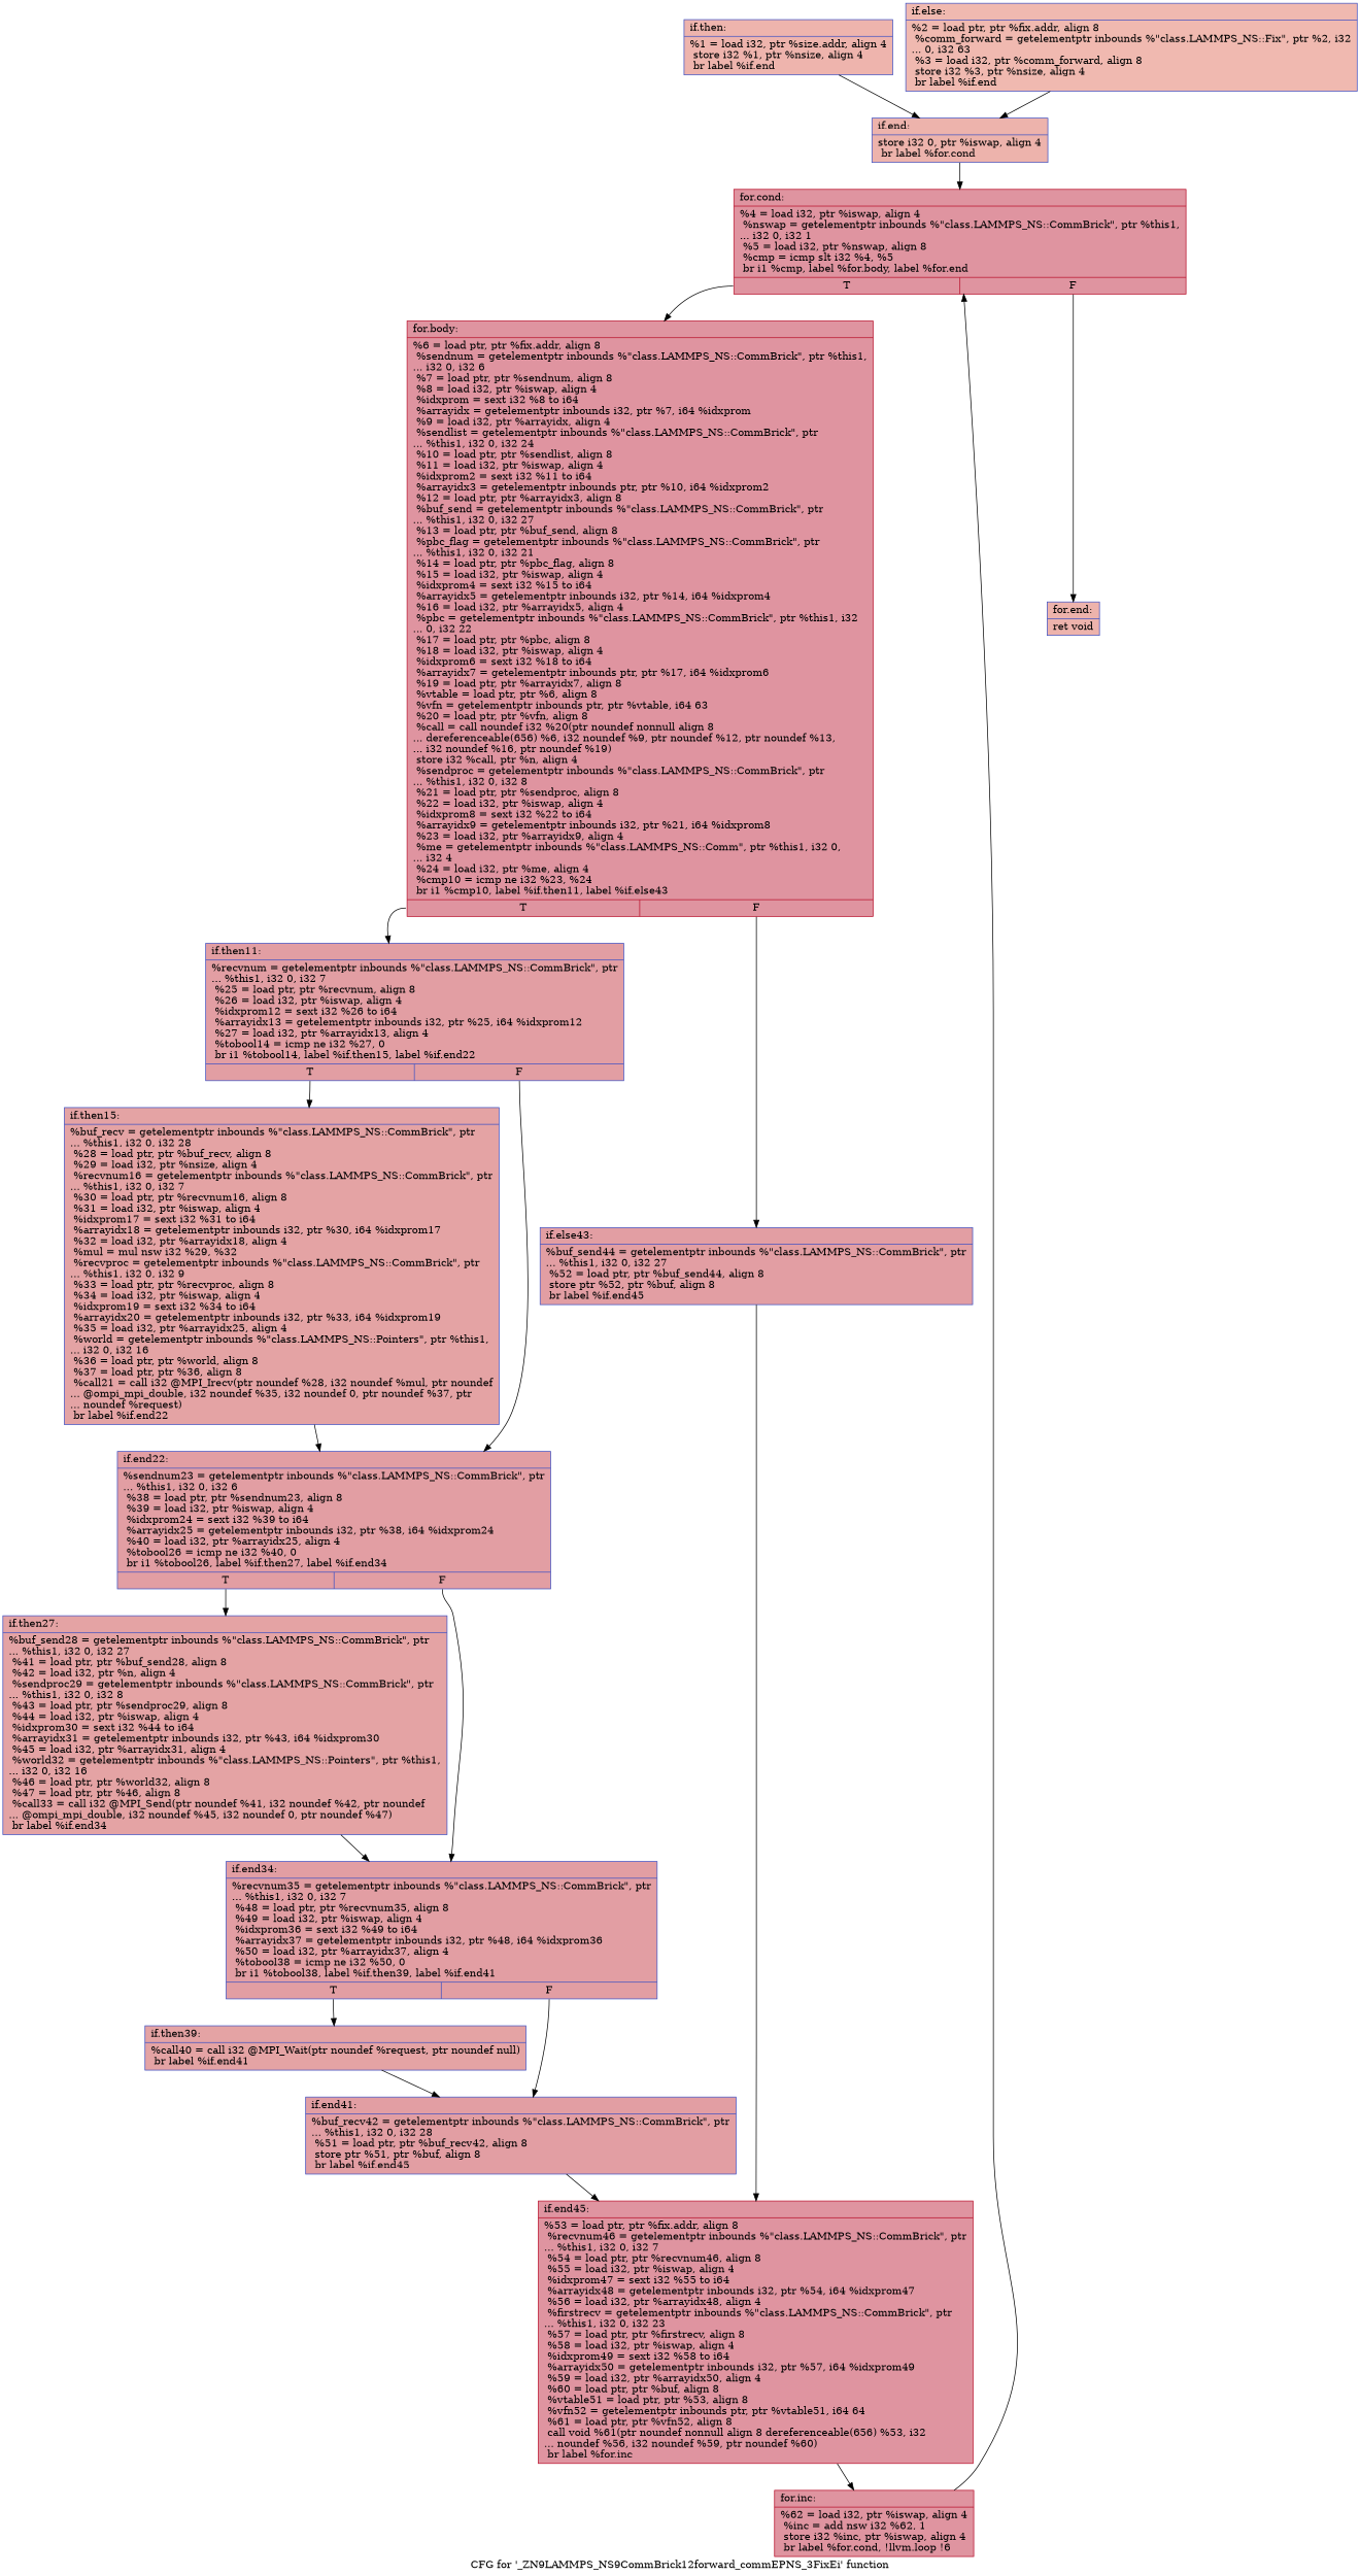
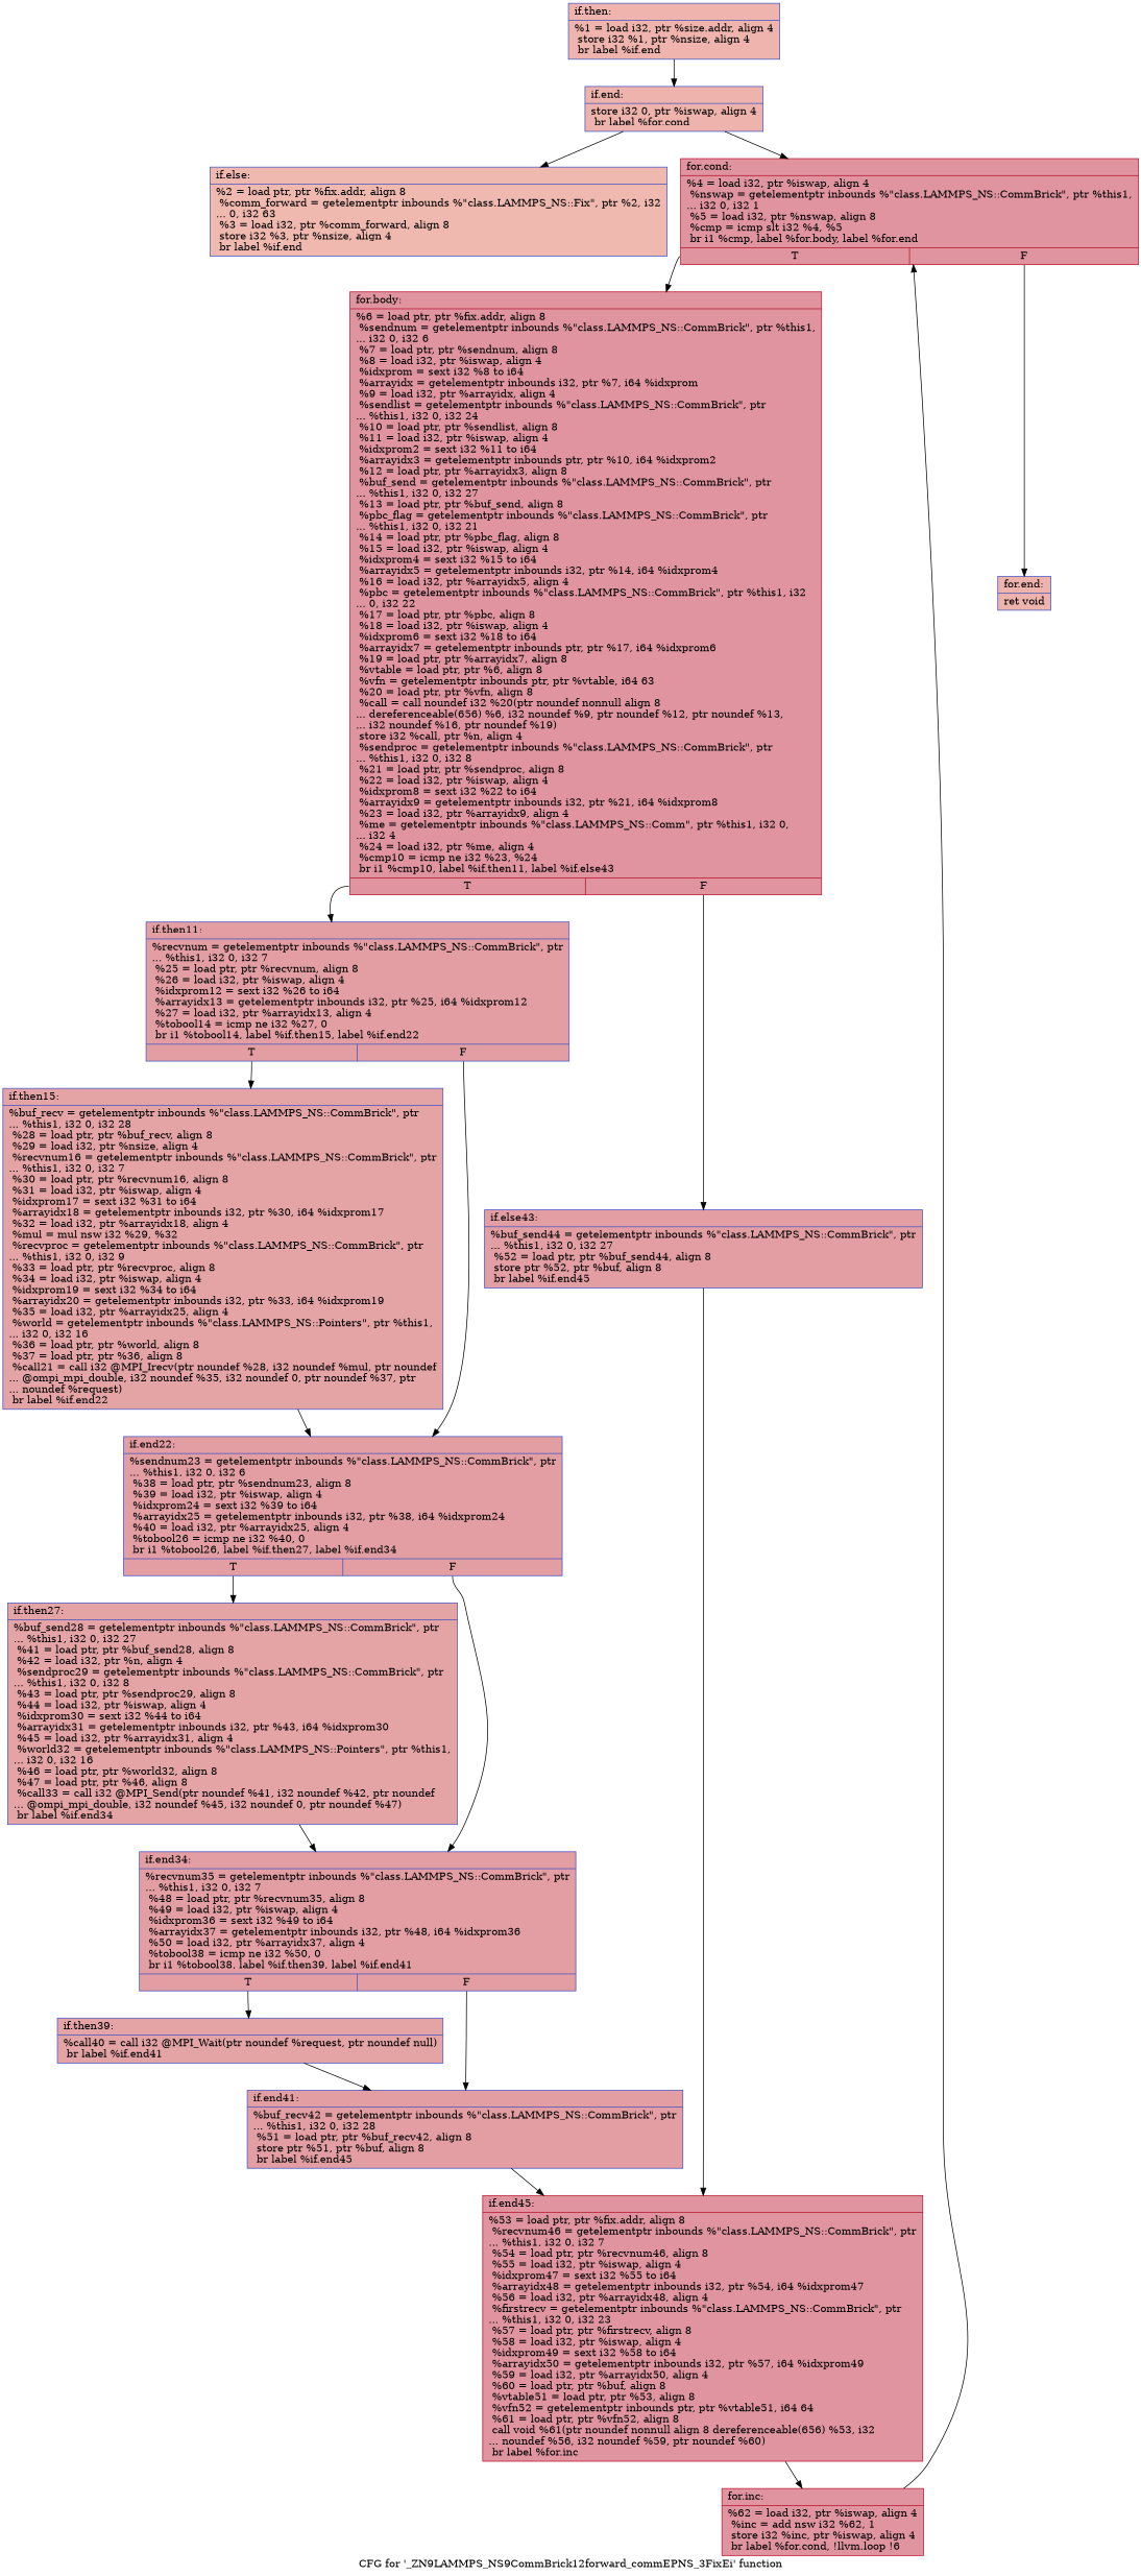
  digraph {
    fontname="DejaVu Serif"
    label="CFG for '_ZN9LAMMPS_NS9CommBrick12forward_commEPNS_3FixEi' function"
    node [color="#3d50c3ff" fillcolor="#be242e70" fontname="DejaVu Serif" shape=record style=filled]
    edge [fontname="DejaVu Serif"]
    n1 [fillcolor="#d8564670" label="{if.then:\l|  %1 = load i32, ptr %size.addr, align 4\l  store i32 %1, ptr %nsize, align 4\l  br label %if.end\l}"]
    n2 [fillcolor="#d6524470" label="{if.end:\l|  store i32 0, ptr %iswap, align 4\l  br label %for.cond\l}"]
    n3 [fillcolor="#de614d70" label="{if.else:\l|  %2 = load ptr, ptr %fix.addr, align 8\l  %comm_forward = getelementptr inbounds %\"class.LAMMPS_NS::Fix\", ptr %2, i32\l... 0, i32 63\l  %3 = load i32, ptr %comm_forward, align 8\l  store i32 %3, ptr %nsize, align 4\l  br label %if.end\l}"]
    n4 [color="#b70d28ff" fillcolor="#b70d2870" label="{for.cond:\l|  %4 = load i32, ptr %iswap, align 4\l  %nswap = getelementptr inbounds %\"class.LAMMPS_NS::CommBrick\", ptr %this1,\l... i32 0, i32 1\l  %5 = load i32, ptr %nswap, align 8\l  %cmp = icmp slt i32 %4, %5\l  br i1 %cmp, label %for.body, label %for.end\l|{<s0>T|<s1>F}}"]
    n5 [color="#b70d28ff" fillcolor="#b70d2870" label="{for.body:\l|  %6 = load ptr, ptr %fix.addr, align 8\l  %sendnum = getelementptr inbounds %\"class.LAMMPS_NS::CommBrick\", ptr %this1,\l... i32 0, i32 6\l  %7 = load ptr, ptr %sendnum, align 8\l  %8 = load i32, ptr %iswap, align 4\l  %idxprom = sext i32 %8 to i64\l  %arrayidx = getelementptr inbounds i32, ptr %7, i64 %idxprom\l  %9 = load i32, ptr %arrayidx, align 4\l  %sendlist = getelementptr inbounds %\"class.LAMMPS_NS::CommBrick\", ptr\l... %this1, i32 0, i32 24\l  %10 = load ptr, ptr %sendlist, align 8\l  %11 = load i32, ptr %iswap, align 4\l  %idxprom2 = sext i32 %11 to i64\l  %arrayidx3 = getelementptr inbounds ptr, ptr %10, i64 %idxprom2\l  %12 = load ptr, ptr %arrayidx3, align 8\l  %buf_send = getelementptr inbounds %\"class.LAMMPS_NS::CommBrick\", ptr\l... %this1, i32 0, i32 27\l  %13 = load ptr, ptr %buf_send, align 8\l  %pbc_flag = getelementptr inbounds %\"class.LAMMPS_NS::CommBrick\", ptr\l... %this1, i32 0, i32 21\l  %14 = load ptr, ptr %pbc_flag, align 8\l  %15 = load i32, ptr %iswap, align 4\l  %idxprom4 = sext i32 %15 to i64\l  %arrayidx5 = getelementptr inbounds i32, ptr %14, i64 %idxprom4\l  %16 = load i32, ptr %arrayidx5, align 4\l  %pbc = getelementptr inbounds %\"class.LAMMPS_NS::CommBrick\", ptr %this1, i32\l... 0, i32 22\l  %17 = load ptr, ptr %pbc, align 8\l  %18 = load i32, ptr %iswap, align 4\l  %idxprom6 = sext i32 %18 to i64\l  %arrayidx7 = getelementptr inbounds ptr, ptr %17, i64 %idxprom6\l  %19 = load ptr, ptr %arrayidx7, align 8\l  %vtable = load ptr, ptr %6, align 8\l  %vfn = getelementptr inbounds ptr, ptr %vtable, i64 63\l  %20 = load ptr, ptr %vfn, align 8\l  %call = call noundef i32 %20(ptr noundef nonnull align 8\l... dereferenceable(656) %6, i32 noundef %9, ptr noundef %12, ptr noundef %13,\l... i32 noundef %16, ptr noundef %19)\l  store i32 %call, ptr %n, align 4\l  %sendproc = getelementptr inbounds %\"class.LAMMPS_NS::CommBrick\", ptr\l... %this1, i32 0, i32 8\l  %21 = load ptr, ptr %sendproc, align 8\l  %22 = load i32, ptr %iswap, align 4\l  %idxprom8 = sext i32 %22 to i64\l  %arrayidx9 = getelementptr inbounds i32, ptr %21, i64 %idxprom8\l  %23 = load i32, ptr %arrayidx9, align 4\l  %me = getelementptr inbounds %\"class.LAMMPS_NS::Comm\", ptr %this1, i32 0,\l... i32 4\l  %24 = load i32, ptr %me, align 4\l  %cmp10 = icmp ne i32 %23, %24\l  br i1 %cmp10, label %if.then11, label %if.else43\l|{<s0>T|<s1>F}}"]
    n6 [fillcolor="#d6524470" label="{for.end:\l|  ret void\l}"]
    n7 [label="{if.then11:\l|  %recvnum = getelementptr inbounds %\"class.LAMMPS_NS::CommBrick\", ptr\l... %this1, i32 0, i32 7\l  %25 = load ptr, ptr %recvnum, align 8\l  %26 = load i32, ptr %iswap, align 4\l  %idxprom12 = sext i32 %26 to i64\l  %arrayidx13 = getelementptr inbounds i32, ptr %25, i64 %idxprom12\l  %27 = load i32, ptr %arrayidx13, align 4\l  %tobool14 = icmp ne i32 %27, 0\l  br i1 %tobool14, label %if.then15, label %if.end22\l|{<s0>T|<s1>F}}"]
    n8 [label="{if.else43:\l|  %buf_send44 = getelementptr inbounds %\"class.LAMMPS_NS::CommBrick\", ptr\l... %this1, i32 0, i32 27\l  %52 = load ptr, ptr %buf_send44, align 8\l  store ptr %52, ptr %buf, align 8\l  br label %if.end45\l}"]
    n9 [fillcolor="#c32e3170" label="{if.then15:\l|  %buf_recv = getelementptr inbounds %\"class.LAMMPS_NS::CommBrick\", ptr\l... %this1, i32 0, i32 28\l  %28 = load ptr, ptr %buf_recv, align 8\l  %29 = load i32, ptr %nsize, align 4\l  %recvnum16 = getelementptr inbounds %\"class.LAMMPS_NS::CommBrick\", ptr\l... %this1, i32 0, i32 7\l  %30 = load ptr, ptr %recvnum16, align 8\l  %31 = load i32, ptr %iswap, align 4\l  %idxprom17 = sext i32 %31 to i64\l  %arrayidx18 = getelementptr inbounds i32, ptr %30, i64 %idxprom17\l  %32 = load i32, ptr %arrayidx18, align 4\l  %mul = mul nsw i32 %29, %32\l  %recvproc = getelementptr inbounds %\"class.LAMMPS_NS::CommBrick\", ptr\l... %this1, i32 0, i32 9\l  %33 = load ptr, ptr %recvproc, align 8\l  %34 = load i32, ptr %iswap, align 4\l  %idxprom19 = sext i32 %34 to i64\l  %arrayidx20 = getelementptr inbounds i32, ptr %33, i64 %idxprom19\l  %35 = load i32, ptr %arrayidx25, align 4\l  %world = getelementptr inbounds %\"class.LAMMPS_NS::Pointers\", ptr %this1,\l... i32 0, i32 16\l  %36 = load ptr, ptr %world, align 8\l  %37 = load ptr, ptr %36, align 8\l  %call21 = call i32 @MPI_Irecv(ptr noundef %28, i32 noundef %mul, ptr noundef\l... @ompi_mpi_double, i32 noundef %35, i32 noundef 0, ptr noundef %37, ptr\l... noundef %request)\l  br label %if.end22\l}"]
    n10 [label="{if.end22:\l|  %sendnum23 = getelementptr inbounds %\"class.LAMMPS_NS::CommBrick\", ptr\l... %this1, i32 0, i32 6\l  %38 = load ptr, ptr %sendnum23, align 8\l  %39 = load i32, ptr %iswap, align 4\l  %idxprom24 = sext i32 %39 to i64\l  %arrayidx25 = getelementptr inbounds i32, ptr %38, i64 %idxprom24\l  %40 = load i32, ptr %arrayidx25, align 4\l  %tobool26 = icmp ne i32 %40, 0\l  br i1 %tobool26, label %if.then27, label %if.end34\l|{<s0>T|<s1>F}}"]
    n11 [color="#b70d28ff" fillcolor="#b70d2870" label="{if.end45:\l|  %53 = load ptr, ptr %fix.addr, align 8\l  %recvnum46 = getelementptr inbounds %\"class.LAMMPS_NS::CommBrick\", ptr\l... %this1, i32 0, i32 7\l  %54 = load ptr, ptr %recvnum46, align 8\l  %55 = load i32, ptr %iswap, align 4\l  %idxprom47 = sext i32 %55 to i64\l  %arrayidx48 = getelementptr inbounds i32, ptr %54, i64 %idxprom47\l  %56 = load i32, ptr %arrayidx48, align 4\l  %firstrecv = getelementptr inbounds %\"class.LAMMPS_NS::CommBrick\", ptr\l... %this1, i32 0, i32 23\l  %57 = load ptr, ptr %firstrecv, align 8\l  %58 = load i32, ptr %iswap, align 4\l  %idxprom49 = sext i32 %58 to i64\l  %arrayidx50 = getelementptr inbounds i32, ptr %57, i64 %idxprom49\l  %59 = load i32, ptr %arrayidx50, align 4\l  %60 = load ptr, ptr %buf, align 8\l  %vtable51 = load ptr, ptr %53, align 8\l  %vfn52 = getelementptr inbounds ptr, ptr %vtable51, i64 64\l  %61 = load ptr, ptr %vfn52, align 8\l  call void %61(ptr noundef nonnull align 8 dereferenceable(656) %53, i32\l... noundef %56, i32 noundef %59, ptr noundef %60)\l  br label %for.inc\l}"]
    n12 [fillcolor="#c32e3170" label="{if.then27:\l|  %buf_send28 = getelementptr inbounds %\"class.LAMMPS_NS::CommBrick\", ptr\l... %this1, i32 0, i32 27\l  %41 = load ptr, ptr %buf_send28, align 8\l  %42 = load i32, ptr %n, align 4\l  %sendproc29 = getelementptr inbounds %\"class.LAMMPS_NS::CommBrick\", ptr\l... %this1, i32 0, i32 8\l  %43 = load ptr, ptr %sendproc29, align 8\l  %44 = load i32, ptr %iswap, align 4\l  %idxprom30 = sext i32 %44 to i64\l  %arrayidx31 = getelementptr inbounds i32, ptr %43, i64 %idxprom30\l  %45 = load i32, ptr %arrayidx31, align 4\l  %world32 = getelementptr inbounds %\"class.LAMMPS_NS::Pointers\", ptr %this1,\l... i32 0, i32 16\l  %46 = load ptr, ptr %world32, align 8\l  %47 = load ptr, ptr %46, align 8\l  %call33 = call i32 @MPI_Send(ptr noundef %41, i32 noundef %42, ptr noundef\l... @ompi_mpi_double, i32 noundef %45, i32 noundef 0, ptr noundef %47)\l  br label %if.end34\l}"]
    n13 [label="{if.end34:\l|  %recvnum35 = getelementptr inbounds %\"class.LAMMPS_NS::CommBrick\", ptr\l... %this1, i32 0, i32 7\l  %48 = load ptr, ptr %recvnum35, align 8\l  %49 = load i32, ptr %iswap, align 4\l  %idxprom36 = sext i32 %49 to i64\l  %arrayidx37 = getelementptr inbounds i32, ptr %48, i64 %idxprom36\l  %50 = load i32, ptr %arrayidx37, align 4\l  %tobool38 = icmp ne i32 %50, 0\l  br i1 %tobool38, label %if.then39, label %if.end41\l|{<s0>T|<s1>F}}"]
    n14 [color="#b70d28ff" fillcolor="#b70d2870" label="{for.inc:\l|  %62 = load i32, ptr %iswap, align 4\l  %inc = add nsw i32 %62, 1\l  store i32 %inc, ptr %iswap, align 4\l  br label %for.cond, !llvm.loop !6\l}"]
    n15 [fillcolor="#c32e3170" label="{if.then39:\l|  %call40 = call i32 @MPI_Wait(ptr noundef %request, ptr noundef null)\l  br label %if.end41\l}"]
    n16 [label="{if.end41:\l|  %buf_recv42 = getelementptr inbounds %\"class.LAMMPS_NS::CommBrick\", ptr\l... %this1, i32 0, i32 28\l  %51 = load ptr, ptr %buf_recv42, align 8\l  store ptr %51, ptr %buf, align 8\l  br label %if.end45\l}"]
    n1 -> n2
    n2 -> n4
-   n3 -> n2
+   n2 -> n3
    n4 -> n5 [tailport=s0]
    n4 -> n6 [tailport=s1]
    n5 -> n7 [tailport=s0]
    n5 -> n8 [tailport=s1]
    n7 -> n9 [tailport=s0]
    n7 -> n10 [tailport=s1]
    n8 -> n11
    n9 -> n10
    n10 -> n12 [tailport=s0]
    n10 -> n13 [tailport=s1]
    n11 -> n14
    n12 -> n13
    n13 -> n15 [tailport=s0]
    n13 -> n16 [tailport=s1]
    n14 -> n4
    n15 -> n16
    n16 -> n11
  }
